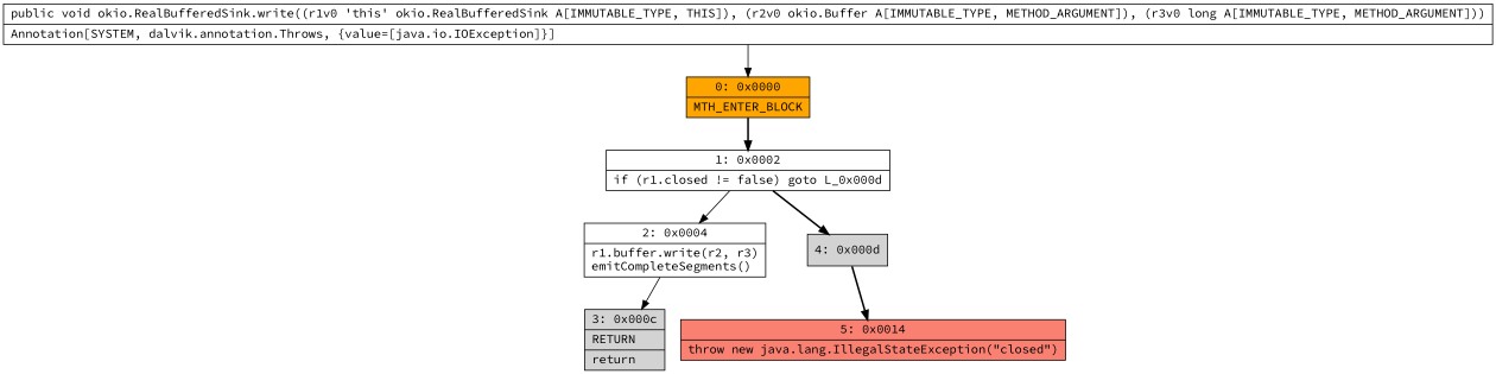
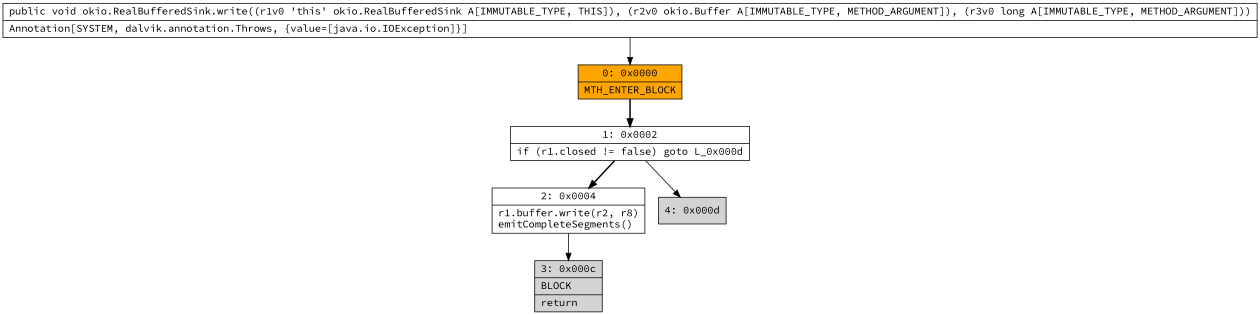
  digraph {
    fontname="Source Code Pro"
    node [fillcolor=white fontname="Source Code Pro" shape=record style=filled]
    edge [fontname="Source Code Pro" style=bold]
    n1 [fillcolor=orange label="{0\:\ 0x0000|MTH_ENTER_BLOCK\l}"]
    n2 [label="{1\:\ 0x0002|if (r1.closed != false) goto L_0x000d\l}"]
-   n3 [label="{2\:\ 0x0004|r1.buffer.write(r2, r3)\lemitCompleteSegments()\l}"]
+   n3 [label="{2\:\ 0x0004|r1.buffer.write(r2, r8)\lemitCompleteSegments()\l}"]
    n4 [fillcolor=lightgrey label="{4\:\ 0x000d}"]
-   n5 [fillcolor=lightgrey label="{3\:\ 0x000c|RETURN\l|return\l}"]
-   n6 [fillcolor=salmon label="{5\:\ 0x0014|throw new java.lang.IllegalStateException(\"closed\")\l}"]
+   n5 [fillcolor=lightgrey label="{3\:\ 0x000c|BLOCK\l|return\l}"]
    n7 [label="{public void okio.RealBufferedSink.write((r1v0 'this' okio.RealBufferedSink A[IMMUTABLE_TYPE, THIS]), (r2v0 okio.Buffer A[IMMUTABLE_TYPE, METHOD_ARGUMENT]), (r3v0 long A[IMMUTABLE_TYPE, METHOD_ARGUMENT]))  | Annotation[SYSTEM, dalvik.annotation.Throws, \{value=[java.io.IOException]\}]\l}"]
    n1 -> n2
-   n2 -> n3 [style=solid]
-   n2 -> n4
+   n2 -> n3
+   n2 -> n4 [style=solid]
    n3 -> n5 [style=solid]
-   n4 -> n6
    n7 -> n1 [style=solid]
  }
